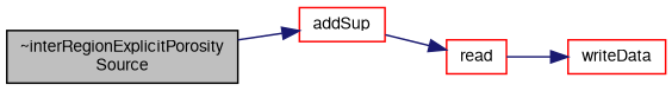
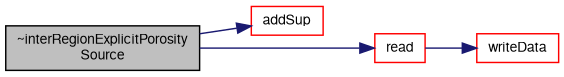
  digraph {
    rankdir=LR
    node [color=red fontname=FreeSans fontsize=10 shape=record]
    edge [color=midnightblue fontname=FreeSans fontsize=10 labelfontname=FreeSans labelfontsize=10 style=solid]
    n1 [color=black fillcolor=grey75 fontcolor=black height=0.2 label="~interRegionExplicitPorosity\lSource" style=filled width=0.4]
    n2 [height=0.2 label=addSup width=0.4]
    n3 [height=0.2 label=read width=0.4]
    n4 [height=0.2 label=writeData width=0.4]
    n1 -> n2
-   n2 -> n3
+   n1 -> n3
    n3 -> n4
  }
